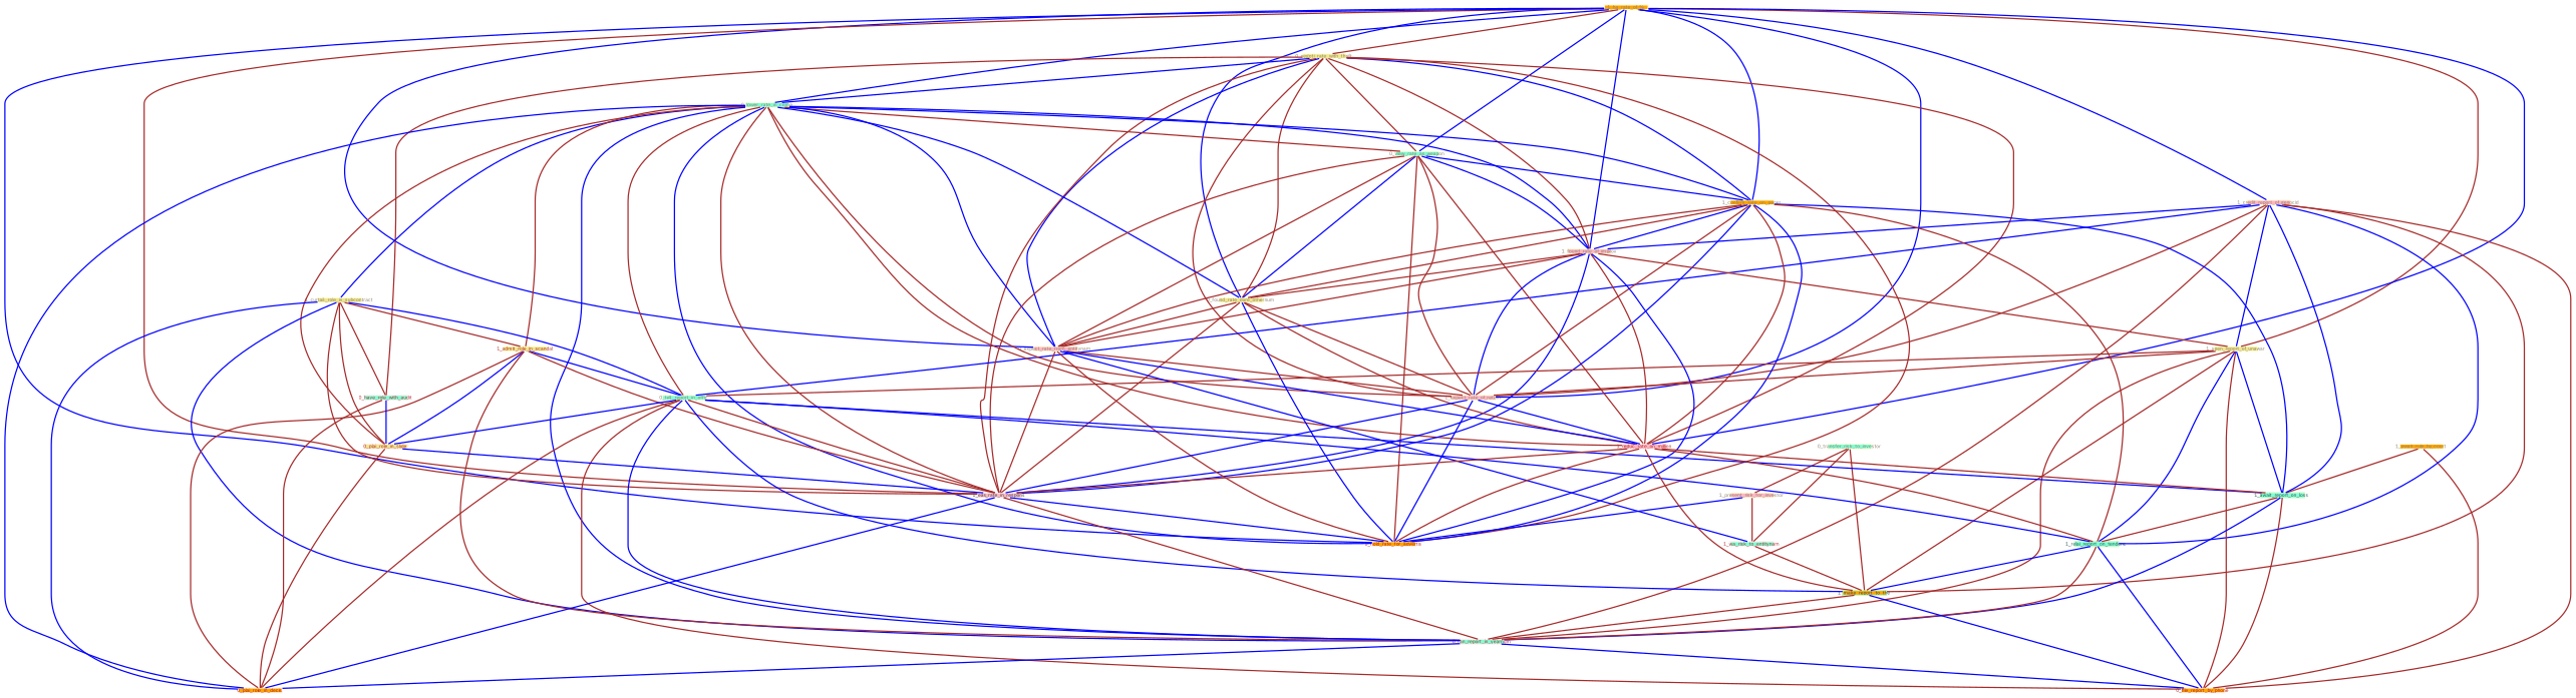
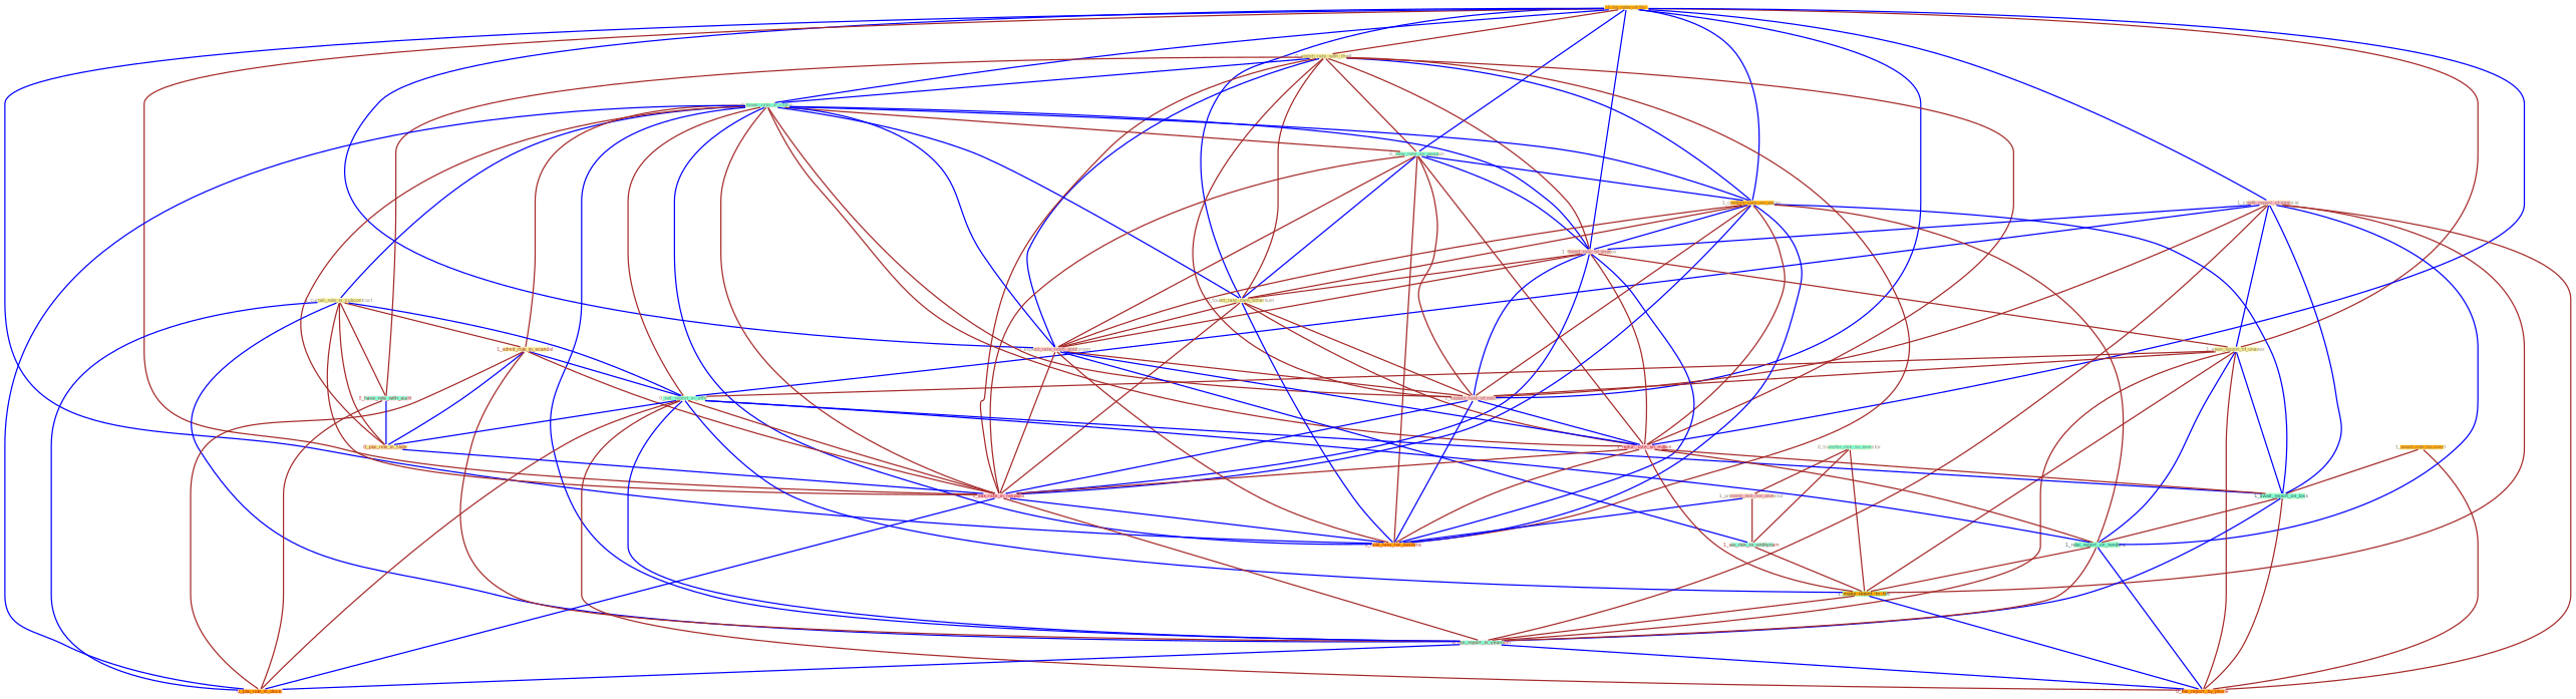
  graph {
    fontname="IBM Plex Sans"
    node [color="#ffffe0" fillcolor=aquamarine fixedsize=true fontcolor="#8b7d6b" fontname="IBM Plex Sans" fontsize=4 shape=polygon style=filled]
    edge [color=brown fontname="IBM Plex Sans" w=1]
    "1_ha_rate_of_% " [fillcolor=orange height=.06 width=.5]
    "0_negoti_rate_with_thrift " [fillcolor=khaki height=.06 width=.5]
    "1_await_rule_by_court " [fillcolor=orange height=.06 width=.5]
    "1_credit_report_of_genocid " [fillcolor=lightpink height=.06 width=.5]
    "0_lower_rate_in_come " [height=.06 width=.5]
    "0_view_rate_as_weapon " [height=.06 width=.5]
    "0_transfer_risk_to_investor " [height=.06 width=.5]
    "1_confirm_rate_on_paper " [fillcolor=orange height=.06 width=.5]
    "1_found_rate_of_improv " [fillcolor=lightpink height=.06 width=.5]
    "0_found_rate_dure_othernum " [fillcolor=khaki height=.06 width=.5]
    "0_expect_rate_from_entitynam " [fillcolor=lightpink height=.06 width=.5]
    "1_seen_report_of_unawar " [fillcolor=khaki height=.06 width=.5]
    "1_curtail_role_in_subcontract " [fillcolor=khaki height=.06 width=.5]
    "1_expect_rate_of_return " [fillcolor=lightpink height=.06 width=.5]
    "1_admit_role_in_scandal " [fillcolor=khaki fontcolor="#b22222" height=.06 width=.5]
    "1_present_risk_for_investor " [fillcolor=lightpink height=.06 width=.5]
    "0_tell_report_in_offic " [height=.06 width=.5]
    "1_wa_risk_to_entitynam " [color="#fff0f5" fontcolor="#b22222" height=.06 width=.5]
    "0_have_role_with_audit " [color="#fff0f5" fontcolor="#b22222" height=.06 width=.5]
    "1_reduc_rate_on_million " [color="#fff0f5" fillcolor=lightpink fontcolor="#b22222" height=.06 width=.5]
    "0_plai_role_in_slide " [color="#fff0f5" fillcolor=khaki fontcolor="#b22222" height=.06 width=.5]
-   "0_eas_rate_in_respons " [color="#fff0f5" fillcolor=lightpink fontcolor="#2f4f4f" height=.06 width=.5]
+   "0_eas_rate_in_respons " [color="#fff0f5" fillcolor=lightpink fontcolor="#b22222" height=.06 width=.5]
    "0_ran_report_in_yearnum " [color="#fff0f5" fontcolor="#b22222" height=.06 width=.5]
    "0_file_report_by_phone " [color="#fff0f5" fillcolor=orange fontcolor="#b22222" height=.06 width=.5]
    "0_plai_role_in_decis " [color="#fff0f5" fillcolor=orange fontcolor="#b22222" height=.06 width=.5]
    "0_hold_rate_for_advertis " [color="#fff0f5" fillcolor=orange fontcolor="#b22222" height=.06 width=.5]
    "1_await_report_on_loss " [color="#BDFCC9" fontcolor="#2f4f4f" height=.06 width=.5]
    "1_relai_report_on_tendenc " [color="#BDFCC9" fontcolor="#2f4f4f" height=.06 width=.5]
    "1_make_report_to_the " [color="#BDFCC9" fillcolor=orange fontcolor="#2f4f4f" height=.06 width=.5]
    subgraph sub_1 {
      "1_ha_rate_of_% "
      "0_negoti_rate_with_thrift "
      "1_await_rule_by_court "
      "1_credit_report_of_genocid "
      "0_lower_rate_in_come "
      "0_view_rate_as_weapon "
      "0_transfer_risk_to_investor "
      "1_confirm_rate_on_paper "
      "1_found_rate_of_improv "
      "0_found_rate_dure_othernum "
      "0_expect_rate_from_entitynam "
      "1_seen_report_of_unawar "
      "1_curtail_role_in_subcontract "
      "1_expect_rate_of_return "
      "1_admit_role_in_scandal "
      "1_present_risk_for_investor "
      "0_tell_report_in_offic "
    }
    subgraph sub_2 {
      "1_wa_risk_to_entitynam "
      "0_have_role_with_audit "
      "1_reduc_rate_on_million "
      "0_plai_role_in_slide "
      "0_eas_rate_in_respons "
      "0_ran_report_in_yearnum "
      "0_file_report_by_phone "
      "0_plai_role_in_decis "
      "0_hold_rate_for_advertis "
    }
    "1_ha_rate_of_% " -- "0_negoti_rate_with_thrift "
    "1_ha_rate_of_% " -- "1_credit_report_of_genocid " [color=blue]
    "1_ha_rate_of_% " -- "0_lower_rate_in_come " [color=blue]
    "1_ha_rate_of_% " -- "0_view_rate_as_weapon " [color=blue]
    "1_ha_rate_of_% " -- "1_confirm_rate_on_paper " [color=blue]
    "1_ha_rate_of_% " -- "1_found_rate_of_improv " [color=blue w=2]
    "1_ha_rate_of_% " -- "0_found_rate_dure_othernum " [color=blue]
    "1_ha_rate_of_% " -- "0_expect_rate_from_entitynam " [color=blue]
    "1_ha_rate_of_% " -- "1_seen_report_of_unawar "
    "1_ha_rate_of_% " -- "1_expect_rate_of_return " [color=blue w=2]
    "1_ha_rate_of_% " -- "1_reduc_rate_on_million " [color=blue]
    "1_ha_rate_of_% " -- "0_eas_rate_in_respons "
    "1_ha_rate_of_% " -- "0_hold_rate_for_advertis " [color=blue]
    "0_negoti_rate_with_thrift " -- "0_lower_rate_in_come " [color=blue]
    "0_negoti_rate_with_thrift " -- "0_view_rate_as_weapon "
    "0_negoti_rate_with_thrift " -- "1_confirm_rate_on_paper " [color=blue]
    "0_negoti_rate_with_thrift " -- "1_found_rate_of_improv "
    "0_negoti_rate_with_thrift " -- "0_found_rate_dure_othernum "
    "0_negoti_rate_with_thrift " -- "0_expect_rate_from_entitynam " [color=blue]
    "0_negoti_rate_with_thrift " -- "1_expect_rate_of_return "
    "0_negoti_rate_with_thrift " -- "0_have_role_with_audit "
    "0_negoti_rate_with_thrift " -- "1_reduc_rate_on_million "
    "0_negoti_rate_with_thrift " -- "0_eas_rate_in_respons "
    "0_negoti_rate_with_thrift " -- "0_hold_rate_for_advertis "
    "1_await_rule_by_court " -- "0_file_report_by_phone "
    "1_await_rule_by_court " -- "1_await_report_on_loss "
    "1_credit_report_of_genocid " -- "1_found_rate_of_improv " [color=blue]
    "1_credit_report_of_genocid " -- "1_seen_report_of_unawar " [color=blue w=2]
    "1_credit_report_of_genocid " -- "1_expect_rate_of_return "
    "1_credit_report_of_genocid " -- "0_tell_report_in_offic " [color=blue]
    "1_credit_report_of_genocid " -- "0_ran_report_in_yearnum "
    "1_credit_report_of_genocid " -- "0_file_report_by_phone "
    "1_credit_report_of_genocid " -- "1_await_report_on_loss " [color=blue]
    "1_credit_report_of_genocid " -- "1_relai_report_on_tendenc " [color=blue]
    "1_credit_report_of_genocid " -- "1_make_report_to_the "
    "0_lower_rate_in_come " -- "0_view_rate_as_weapon "
    "0_lower_rate_in_come " -- "1_confirm_rate_on_paper " [color=blue]
    "0_lower_rate_in_come " -- "1_found_rate_of_improv " [color=blue]
    "0_lower_rate_in_come " -- "0_found_rate_dure_othernum " [color=blue]
    "0_lower_rate_in_come " -- "0_expect_rate_from_entitynam " [color=blue]
    "0_lower_rate_in_come " -- "1_curtail_role_in_subcontract " [color=blue]
    "0_lower_rate_in_come " -- "1_expect_rate_of_return "
    "0_lower_rate_in_come " -- "1_admit_role_in_scandal "
    "0_lower_rate_in_come " -- "0_tell_report_in_offic "
    "0_lower_rate_in_come " -- "1_reduc_rate_on_million "
    "0_lower_rate_in_come " -- "0_plai_role_in_slide "
    "0_lower_rate_in_come " -- "0_eas_rate_in_respons " [w=2]
    "0_lower_rate_in_come " -- "0_ran_report_in_yearnum " [color=blue]
    "0_lower_rate_in_come " -- "0_plai_role_in_decis " [color=blue]
    "0_lower_rate_in_come " -- "0_hold_rate_for_advertis " [color=blue]
    "0_view_rate_as_weapon " -- "1_confirm_rate_on_paper " [color=blue]
    "0_view_rate_as_weapon " -- "1_found_rate_of_improv " [color=blue]
    "0_view_rate_as_weapon " -- "0_found_rate_dure_othernum " [color=blue]
    "0_view_rate_as_weapon " -- "0_expect_rate_from_entitynam "
    "0_view_rate_as_weapon " -- "1_expect_rate_of_return "
    "0_view_rate_as_weapon " -- "1_reduc_rate_on_million "
    "0_view_rate_as_weapon " -- "0_eas_rate_in_respons "
    "0_view_rate_as_weapon " -- "0_hold_rate_for_advertis "
    "0_transfer_risk_to_investor " -- "1_present_risk_for_investor " [w=2]
    "0_transfer_risk_to_investor " -- "1_wa_risk_to_entitynam " [w=2]
    "0_transfer_risk_to_investor " -- "1_make_report_to_the "
    "1_confirm_rate_on_paper " -- "1_found_rate_of_improv " [color=blue]
    "1_confirm_rate_on_paper " -- "0_found_rate_dure_othernum "
    "1_confirm_rate_on_paper " -- "0_expect_rate_from_entitynam "
    "1_confirm_rate_on_paper " -- "1_expect_rate_of_return "
    "1_confirm_rate_on_paper " -- "1_reduc_rate_on_million " [w=2]
    "1_confirm_rate_on_paper " -- "0_eas_rate_in_respons " [color=blue]
    "1_confirm_rate_on_paper " -- "0_hold_rate_for_advertis " [color=blue]
    "1_confirm_rate_on_paper " -- "1_await_report_on_loss " [color=blue]
    "1_confirm_rate_on_paper " -- "1_relai_report_on_tendenc "
    "1_found_rate_of_improv " -- "0_found_rate_dure_othernum " [w=2]
    "1_found_rate_of_improv " -- "0_expect_rate_from_entitynam "
    "1_found_rate_of_improv " -- "1_seen_report_of_unawar "
    "1_found_rate_of_improv " -- "1_expect_rate_of_return " [color=blue w=2]
    "1_found_rate_of_improv " -- "1_reduc_rate_on_million "
    "1_found_rate_of_improv " -- "0_eas_rate_in_respons " [color=blue]
    "1_found_rate_of_improv " -- "0_hold_rate_for_advertis " [color=blue]
    "0_found_rate_dure_othernum " -- "0_expect_rate_from_entitynam "
    "0_found_rate_dure_othernum " -- "1_expect_rate_of_return "
    "0_found_rate_dure_othernum " -- "1_reduc_rate_on_million "
    "0_found_rate_dure_othernum " -- "0_eas_rate_in_respons "
    "0_found_rate_dure_othernum " -- "0_hold_rate_for_advertis " [color=blue]
    "0_expect_rate_from_entitynam " -- "1_expect_rate_of_return " [w=2]
    "0_expect_rate_from_entitynam " -- "1_wa_risk_to_entitynam " [color=blue]
    "0_expect_rate_from_entitynam " -- "1_reduc_rate_on_million " [color=blue]
    "0_expect_rate_from_entitynam " -- "0_eas_rate_in_respons "
    "0_expect_rate_from_entitynam " -- "0_hold_rate_for_advertis "
    "1_seen_report_of_unawar " -- "1_expect_rate_of_return "
    "1_seen_report_of_unawar " -- "0_tell_report_in_offic "
    "1_seen_report_of_unawar " -- "0_ran_report_in_yearnum "
    "1_seen_report_of_unawar " -- "0_file_report_by_phone "
    "1_seen_report_of_unawar " -- "1_await_report_on_loss " [color=blue]
    "1_seen_report_of_unawar " -- "1_relai_report_on_tendenc " [color=blue]
    "1_seen_report_of_unawar " -- "1_make_report_to_the "
    "1_curtail_role_in_subcontract " -- "1_admit_role_in_scandal " [w=2]
    "1_curtail_role_in_subcontract " -- "0_tell_report_in_offic " [color=blue]
    "1_curtail_role_in_subcontract " -- "0_have_role_with_audit "
    "1_curtail_role_in_subcontract " -- "0_plai_role_in_slide " [w=2]
    "1_curtail_role_in_subcontract " -- "0_eas_rate_in_respons "
    "1_curtail_role_in_subcontract " -- "0_ran_report_in_yearnum " [color=blue]
    "1_curtail_role_in_subcontract " -- "0_plai_role_in_decis " [color=blue w=2]
    "1_expect_rate_of_return " -- "1_reduc_rate_on_million " [color=blue]
    "1_expect_rate_of_return " -- "0_eas_rate_in_respons " [color=blue]
    "1_expect_rate_of_return " -- "0_hold_rate_for_advertis " [color=blue]
    "1_admit_role_in_scandal " -- "0_tell_report_in_offic " [color=blue]
    "1_admit_role_in_scandal " -- "0_plai_role_in_slide " [color=blue w=2]
    "1_admit_role_in_scandal " -- "0_eas_rate_in_respons "
    "1_admit_role_in_scandal " -- "0_ran_report_in_yearnum "
    "1_admit_role_in_scandal " -- "0_plai_role_in_decis " [w=2]
    "1_present_risk_for_investor " -- "1_wa_risk_to_entitynam "
    "1_present_risk_for_investor " -- "0_hold_rate_for_advertis " [color=blue]
    "0_tell_report_in_offic " -- "0_plai_role_in_slide " [color=blue]
    "0_tell_report_in_offic " -- "0_eas_rate_in_respons "
    "0_tell_report_in_offic " -- "0_ran_report_in_yearnum " [color=blue w=2]
    "0_tell_report_in_offic " -- "0_file_report_by_phone "
    "0_tell_report_in_offic " -- "0_plai_role_in_decis "
    "0_tell_report_in_offic " -- "1_await_report_on_loss " [color=blue]
    "0_tell_report_in_offic " -- "1_relai_report_on_tendenc " [color=blue]
    "0_tell_report_in_offic " -- "1_make_report_to_the " [color=blue]
    "1_wa_risk_to_entitynam " -- "1_make_report_to_the "
    "0_have_role_with_audit " -- "0_plai_role_in_slide " [color=blue]
    "0_have_role_with_audit " -- "0_plai_role_in_decis "
    "1_reduc_rate_on_million " -- "0_eas_rate_in_respons "
    "1_reduc_rate_on_million " -- "0_hold_rate_for_advertis "
    "1_reduc_rate_on_million " -- "1_await_report_on_loss "
    "1_reduc_rate_on_million " -- "1_relai_report_on_tendenc "
    "1_reduc_rate_on_million " -- "1_make_report_to_the "
    "0_plai_role_in_slide " -- "0_eas_rate_in_respons " [color=blue]
-   "0_plai_role_in_slide " -- "0_plai_role_in_decis " [w=3]
    "0_eas_rate_in_respons " -- "0_ran_report_in_yearnum "
    "0_eas_rate_in_respons " -- "0_plai_role_in_decis " [color=blue]
    "0_eas_rate_in_respons " -- "0_hold_rate_for_advertis " [color=blue]
    "0_ran_report_in_yearnum " -- "0_file_report_by_phone " [color=blue]
    "0_ran_report_in_yearnum " -- "0_plai_role_in_decis " [color=blue]
    "1_await_report_on_loss " -- "0_ran_report_in_yearnum " [color=blue]
    "1_await_report_on_loss " -- "0_file_report_by_phone "
    "1_await_report_on_loss " -- "1_relai_report_on_tendenc " [w=2]
    "1_relai_report_on_tendenc " -- "0_ran_report_in_yearnum "
    "1_relai_report_on_tendenc " -- "0_file_report_by_phone " [color=blue]
-   "1_relai_report_on_tendenc " -- "1_make_report_to_the " [color=blue]
+   "1_relai_report_on_tendenc " -- "1_make_report_to_the "
    "1_make_report_to_the " -- "0_ran_report_in_yearnum "
    "1_make_report_to_the " -- "0_file_report_by_phone " [color=blue]
  }
